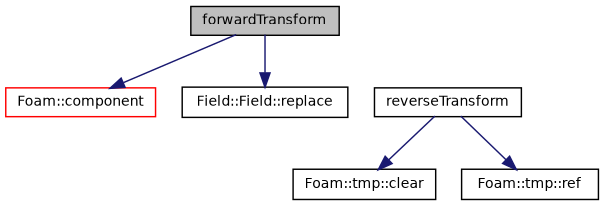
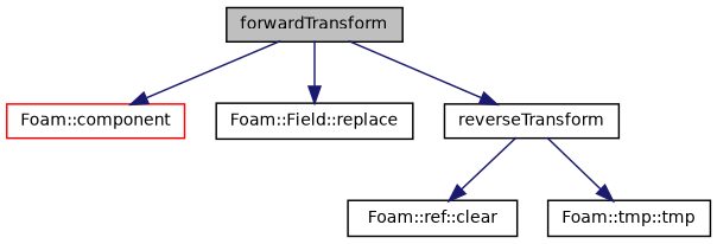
  digraph {
    rankdir=TB
    node [color=black fontname=Helvetica fontsize=10 shape=record]
    edge [color=midnightblue fontname=Helvetica fontsize=10 labelfontname=Helvetica labelfontsize=10 style=solid]
    n1 [fillcolor=grey75 fontcolor=black height=0.2 label=forwardTransform style=filled width=0.4]
    n2 [color=red height=0.2 label="Foam::component" width=0.4]
-   n3 [height=0.2 label="Field::Field::replace" width=0.4]
+   n3 [height=0.2 label="Foam::Field::replace" width=0.4]
    n4 [height=0.2 label=reverseTransform width=0.4]
-   n5 [height=0.2 label="Foam::tmp::clear" width=0.4]
-   n6 [height=0.2 label="Foam::tmp::ref" width=0.4]
+   n5 [height=0.2 label="Foam::ref::clear" width=0.4]
+   n6 [height=0.2 label="Foam::tmp::tmp" width=0.4]
    n1 -> n2
    n1 -> n3
+   n1 -> n4
    n4 -> n5
    n4 -> n6
  }
